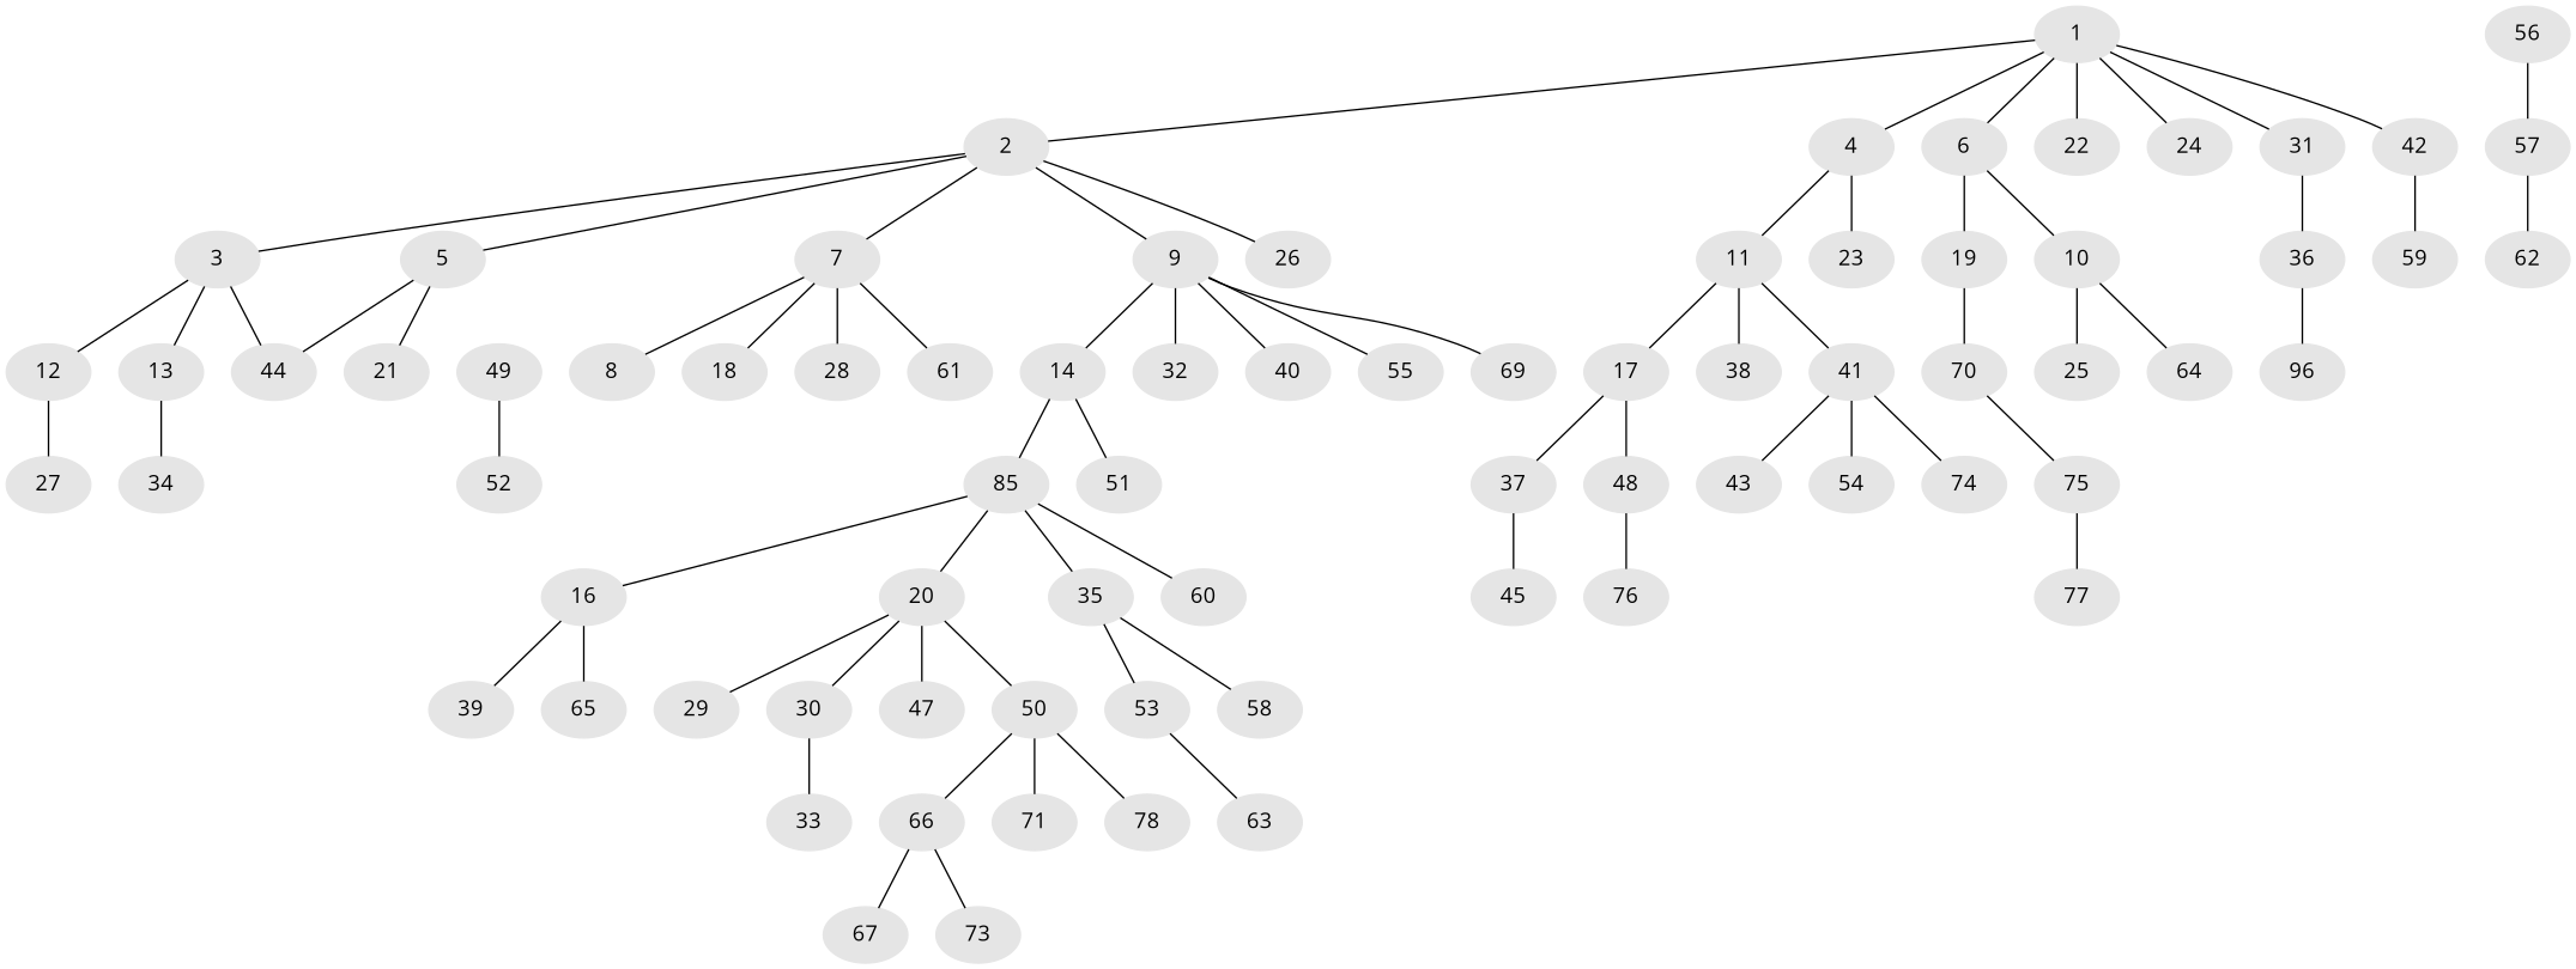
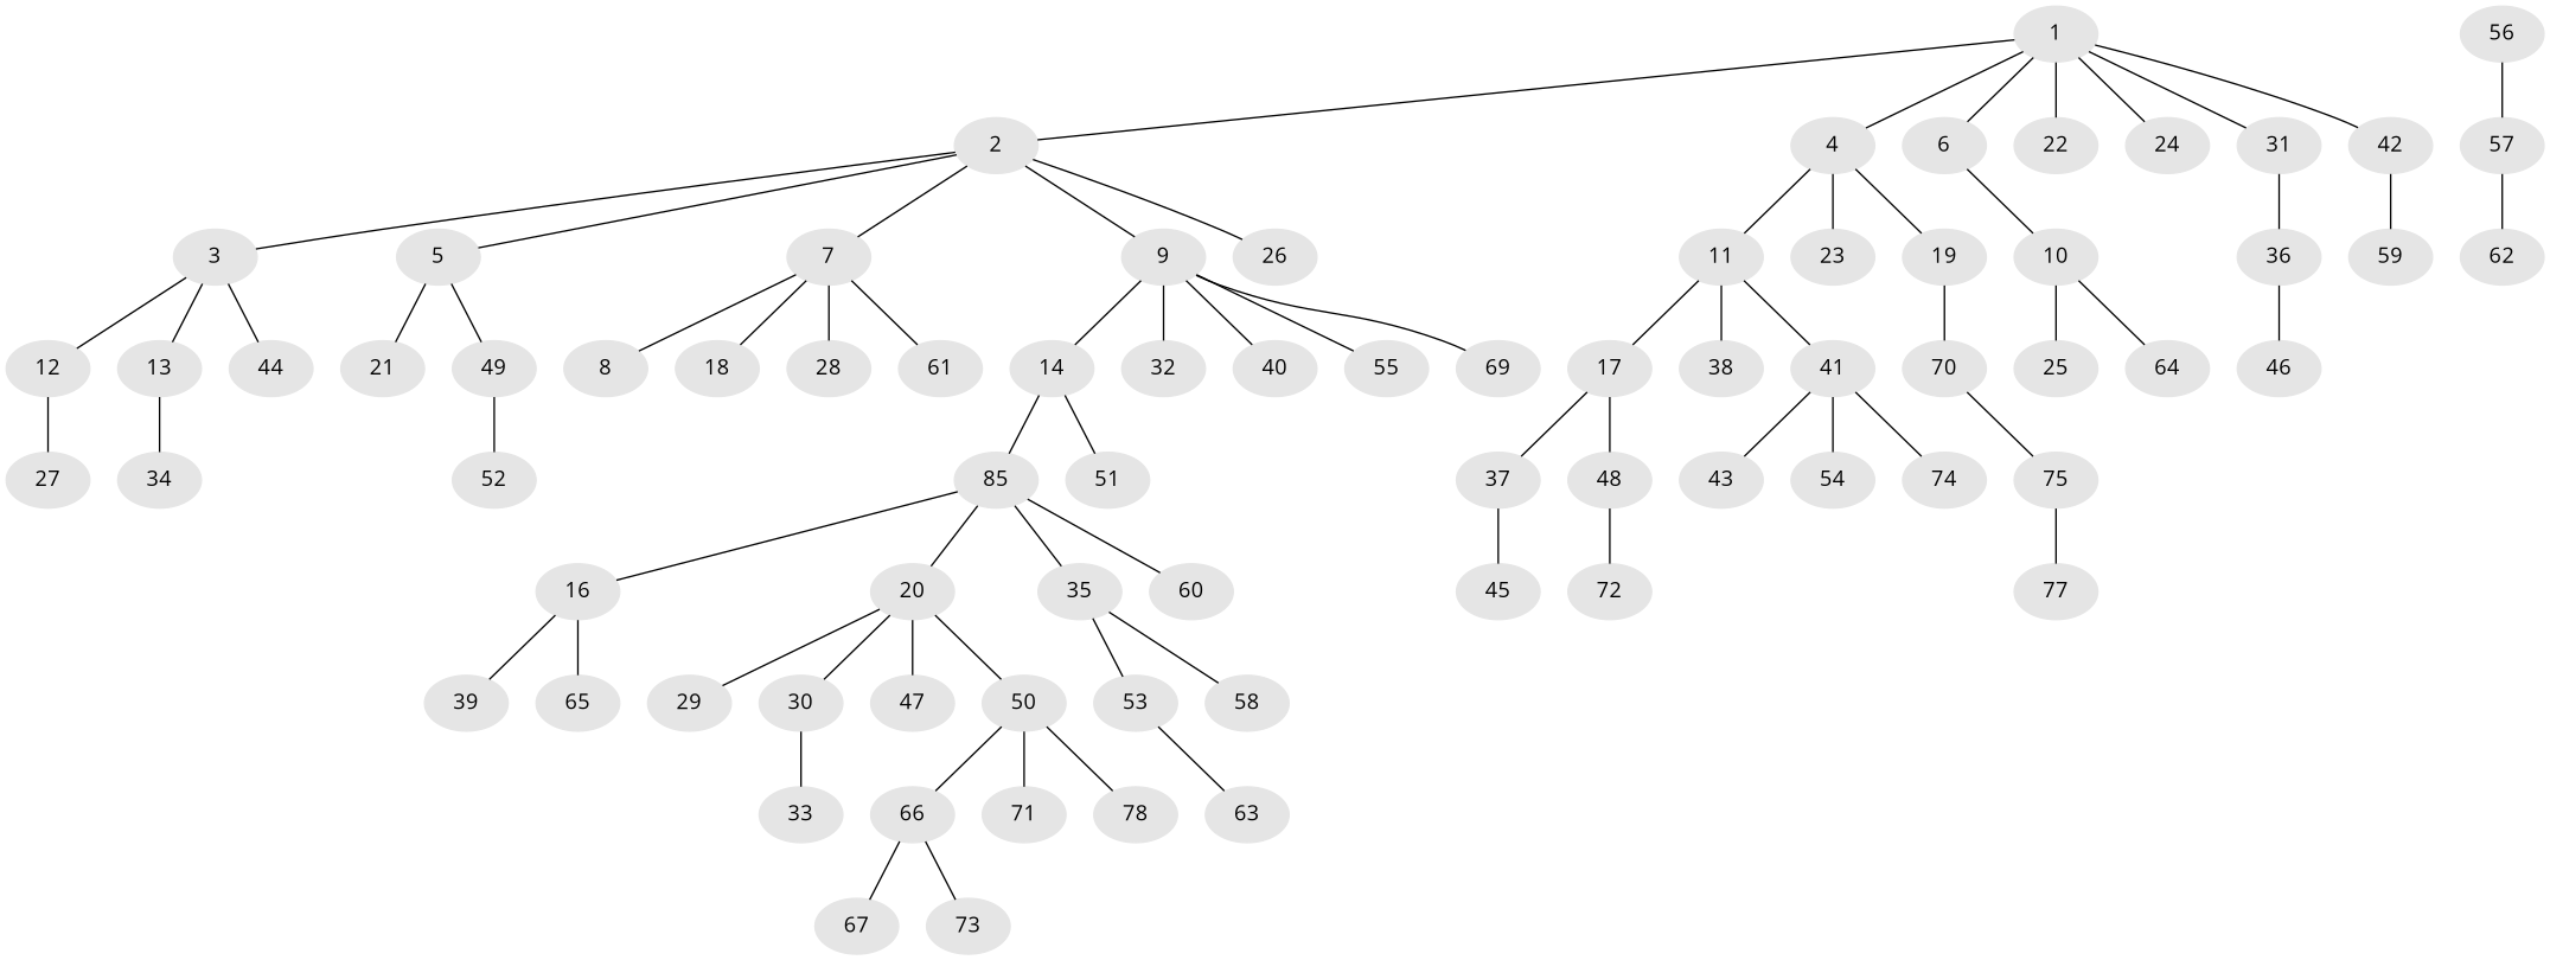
  graph {
    fontname="Open Sans"
    node [color=gray90 fontname="Open Sans" style=filled]
    edge [fontname="Open Sans"]
    1
    2
    4
    6
    22
    24
    31
    42
    3
    5
    7
    9
    26
    11
    23
    10
    19
    36
    59
    12
    13
    44
    21
    49
    8
    18
    28
    61
    14
    32
    40
    55
    69
    27
    34
    17
    38
    41
    52
    25
    64
    70
    n43 [label=85]
    51
    37
    48
    43
    54
    74
    16
    20
    35
    60
    39
    65
    29
    30
    47
    50
    53
    58
    56
    57
    45
-   72 [label=76]
+   72
    75
    33
    66
    71
    78
-   46 [label=96]
+   46
    63
    67
    73
    62
    77
    1 -- 2
    1 -- 4
    1 -- 6
    1 -- 22
    1 -- 24
    1 -- 31
    1 -- 42
    2 -- 3
    2 -- 5
    2 -- 7
    2 -- 9
    2 -- 26
    4 -- 11
    4 -- 23
    6 -- 10
-   6 -- 19
+   4 -- 19
    31 -- 36
    42 -- 59
    3 -- 12
    3 -- 13
    3 -- 44
    5 -- 21
-   5 -- 44
+   5 -- 49
    7 -- 8
    7 -- 18
    7 -- 28
    7 -- 61
    9 -- 14
    9 -- 32
    9 -- 40
    9 -- 55
    9 -- 69
    11 -- 17
    11 -- 38
    11 -- 41
    10 -- 25
    10 -- 64
    19 -- 70
    36 -- 46
    12 -- 27
    13 -- 34
    49 -- 52
    14 -- n43
    14 -- 51
    17 -- 37
    17 -- 48
    41 -- 43
    41 -- 54
    41 -- 74
    70 -- 75
    n43 -- 16
    n43 -- 20
    n43 -- 35
    n43 -- 60
    37 -- 45
    48 -- 72
    16 -- 39
    16 -- 65
    20 -- 29
    20 -- 30
    20 -- 47
    20 -- 50
    35 -- 53
    35 -- 58
    30 -- 33
    50 -- 66
    50 -- 71
    50 -- 78
    53 -- 63
    56 -- 57
    57 -- 62
    75 -- 77
    66 -- 67
    66 -- 73
  }
